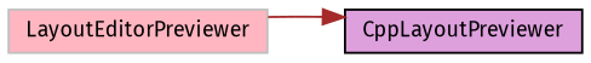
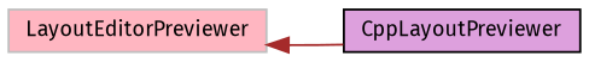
  digraph {
    rankdir=LR
    fontname="Fira Sans"
    node [fontname="Fira Sans" fontsize=10 shape=record style=filled]
    n1 [color=grey75 fillcolor=lightpink height=0.2 label=LayoutEditorPreviewer width=0.4]
    n2 [color=black fillcolor=plum height=0.2 label=CppLayoutPreviewer width=0.4]
-   n2 -> n1 [color=brown dir=back fontname="Fira Sans" fontsize=10 labelfontname=Helvetica labelfontsize=10 style=solid]
+   n1 -> n2 [color=brown dir=back fontname="Fira Sans" fontsize=10 labelfontname=Helvetica labelfontsize=10 style=solid]
  }
